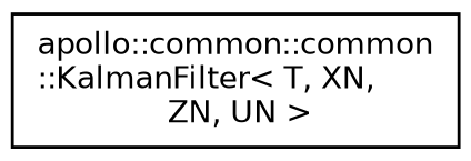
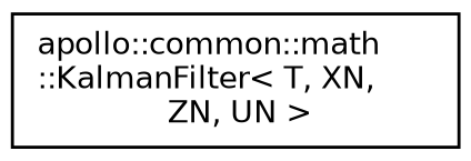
  digraph {
    rankdir=LR
-   n1 [color=black fillcolor=white fontname=Helvetica fontsize=10 height=0.2 label="apollo::common::common\l::KalmanFilter\< T, XN,\l ZN, UN \>" shape=record style=filled width=0.4]
+   n1 [color=black fillcolor=white fontname=Helvetica fontsize=10 height=0.2 label="apollo::common::math\l::KalmanFilter\< T, XN,\l ZN, UN \>" shape=record style=filled width=0.4]
  }
